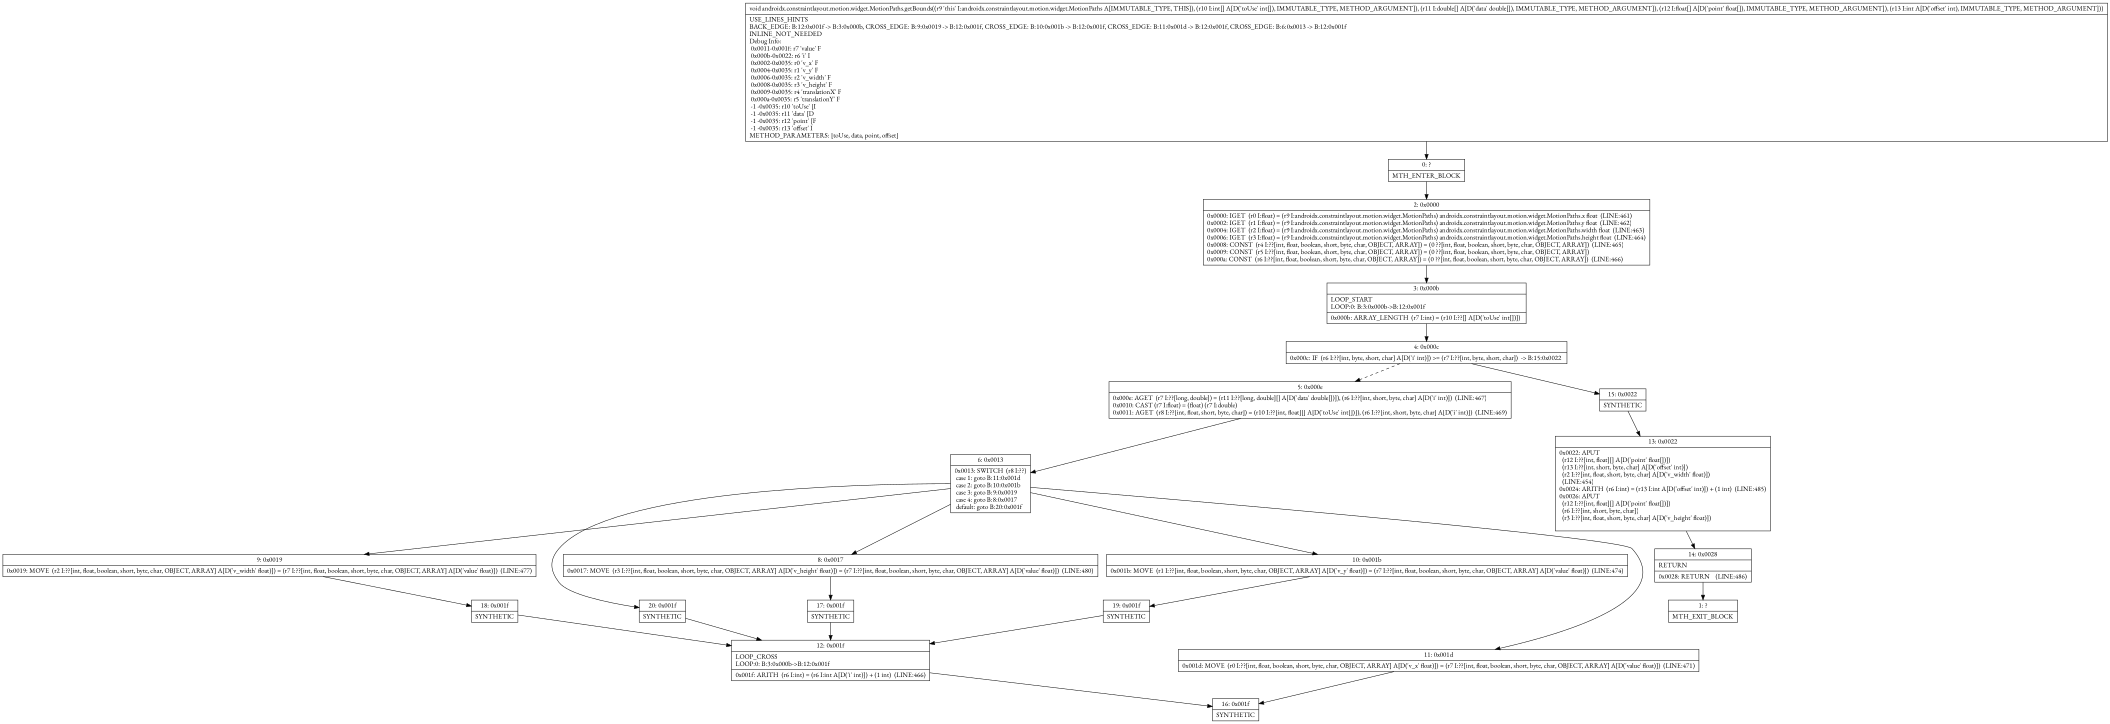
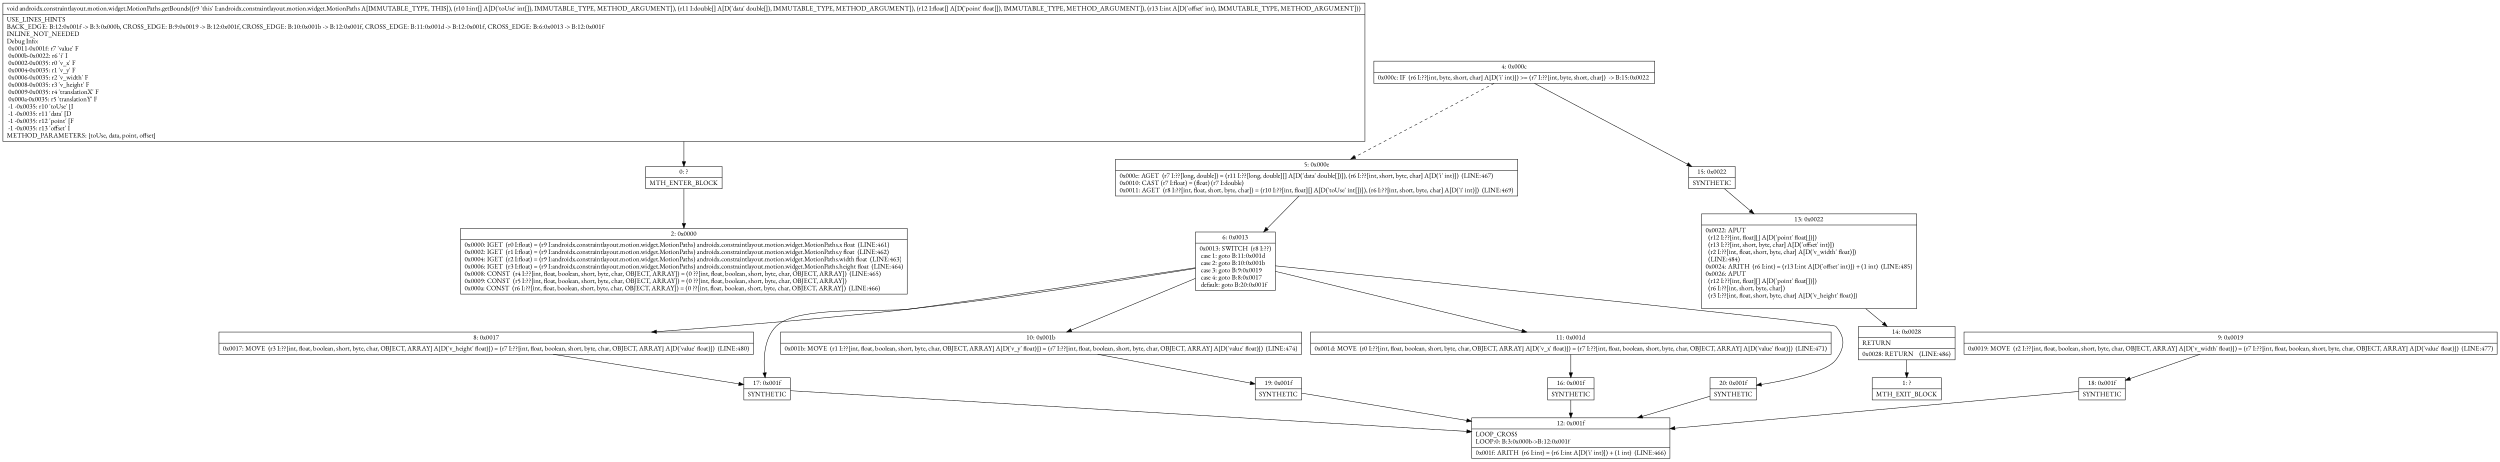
  digraph {
    fontname="EB Garamond"
    node [fontname="EB Garamond" shape=record]
    edge [fontname="EB Garamond"]
    n1 [label="{0\:\ ?|MTH_ENTER_BLOCK\l}"]
    n2 [label="{2\:\ 0x0000|0x0000: IGET  (r0 I:float) = (r9 I:androidx.constraintlayout.motion.widget.MotionPaths) androidx.constraintlayout.motion.widget.MotionPaths.x float  (LINE:461)\l0x0002: IGET  (r1 I:float) = (r9 I:androidx.constraintlayout.motion.widget.MotionPaths) androidx.constraintlayout.motion.widget.MotionPaths.y float  (LINE:462)\l0x0004: IGET  (r2 I:float) = (r9 I:androidx.constraintlayout.motion.widget.MotionPaths) androidx.constraintlayout.motion.widget.MotionPaths.width float  (LINE:463)\l0x0006: IGET  (r3 I:float) = (r9 I:androidx.constraintlayout.motion.widget.MotionPaths) androidx.constraintlayout.motion.widget.MotionPaths.height float  (LINE:464)\l0x0008: CONST  (r4 I:??[int, float, boolean, short, byte, char, OBJECT, ARRAY]) = (0 ??[int, float, boolean, short, byte, char, OBJECT, ARRAY])  (LINE:465)\l0x0009: CONST  (r5 I:??[int, float, boolean, short, byte, char, OBJECT, ARRAY]) = (0 ??[int, float, boolean, short, byte, char, OBJECT, ARRAY]) \l0x000a: CONST  (r6 I:??[int, float, boolean, short, byte, char, OBJECT, ARRAY]) = (0 ??[int, float, boolean, short, byte, char, OBJECT, ARRAY])  (LINE:466)\l}"]
-   n3 [label="{3\:\ 0x000b|LOOP_START\lLOOP:0: B:3:0x000b\-\>B:12:0x001f\l|0x000b: ARRAY_LENGTH  (r7 I:int) = (r10 I:??[] A[D('toUse' int[])]) \l}"]
    n4 [label="{4\:\ 0x000c|0x000c: IF  (r6 I:??[int, byte, short, char] A[D('i' int)]) \>= (r7 I:??[int, byte, short, char])  \-\> B:15:0x0022 \l}"]
    n5 [label="{5\:\ 0x000e|0x000e: AGET  (r7 I:??[long, double]) = (r11 I:??[long, double][] A[D('data' double[])]), (r6 I:??[int, short, byte, char] A[D('i' int)])  (LINE:467)\l0x0010: CAST (r7 I:float) = (float) (r7 I:double) \l0x0011: AGET  (r8 I:??[int, float, short, byte, char]) = (r10 I:??[int, float][] A[D('toUse' int[])]), (r6 I:??[int, short, byte, char] A[D('i' int)])  (LINE:469)\l}"]
    n6 [label="{15\:\ 0x0022|SYNTHETIC\l}"]
    n7 [label="{6\:\ 0x0013|0x0013: SWITCH  (r8 I:??)\l case 1: goto B:11:0x001d\l case 2: goto B:10:0x001b\l case 3: goto B:9:0x0019\l case 4: goto B:8:0x0017\l default: goto B:20:0x001f \l}"]
-   n8 [label="{13\:\ 0x0022|0x0022: APUT  \l  (r12 I:??[int, float][] A[D('point' float[])])\l  (r13 I:??[int, short, byte, char] A[D('offset' int)])\l  (r2 I:??[int, float, short, byte, char] A[D('v_width' float)])\l  (LINE:454)\l0x0024: ARITH  (r6 I:int) = (r13 I:int A[D('offset' int)]) + (1 int)  (LINE:485)\l0x0026: APUT  \l  (r12 I:??[int, float][] A[D('point' float[])])\l  (r6 I:??[int, short, byte, char])\l  (r3 I:??[int, float, short, byte, char] A[D('v_height' float)])\l \l}"]
+   n8 [label="{13\:\ 0x0022|0x0022: APUT  \l  (r12 I:??[int, float][] A[D('point' float[])])\l  (r13 I:??[int, short, byte, char] A[D('offset' int)])\l  (r2 I:??[int, float, short, byte, char] A[D('v_width' float)])\l  (LINE:484)\l0x0024: ARITH  (r6 I:int) = (r13 I:int A[D('offset' int)]) + (1 int)  (LINE:485)\l0x0026: APUT  \l  (r12 I:??[int, float][] A[D('point' float[])])\l  (r6 I:??[int, short, byte, char])\l  (r3 I:??[int, float, short, byte, char] A[D('v_height' float)])\l \l}"]
    n9 [label="{8\:\ 0x0017|0x0017: MOVE  (r3 I:??[int, float, boolean, short, byte, char, OBJECT, ARRAY] A[D('v_height' float)]) = (r7 I:??[int, float, boolean, short, byte, char, OBJECT, ARRAY] A[D('value' float)])  (LINE:480)\l}"]
    n10 [label="{9\:\ 0x0019|0x0019: MOVE  (r2 I:??[int, float, boolean, short, byte, char, OBJECT, ARRAY] A[D('v_width' float)]) = (r7 I:??[int, float, boolean, short, byte, char, OBJECT, ARRAY] A[D('value' float)])  (LINE:477)\l}"]
    n11 [label="{10\:\ 0x001b|0x001b: MOVE  (r1 I:??[int, float, boolean, short, byte, char, OBJECT, ARRAY] A[D('v_y' float)]) = (r7 I:??[int, float, boolean, short, byte, char, OBJECT, ARRAY] A[D('value' float)])  (LINE:474)\l}"]
    n12 [label="{11\:\ 0x001d|0x001d: MOVE  (r0 I:??[int, float, boolean, short, byte, char, OBJECT, ARRAY] A[D('v_x' float)]) = (r7 I:??[int, float, boolean, short, byte, char, OBJECT, ARRAY] A[D('value' float)])  (LINE:471)\l}"]
    n13 [label="{20\:\ 0x001f|SYNTHETIC\l}"]
    n14 [label="{17\:\ 0x001f|SYNTHETIC\l}"]
    n15 [label="{18\:\ 0x001f|SYNTHETIC\l}"]
    n16 [label="{19\:\ 0x001f|SYNTHETIC\l}"]
    n17 [label="{16\:\ 0x001f|SYNTHETIC\l}"]
    n18 [label="{12\:\ 0x001f|LOOP_CROSS\lLOOP:0: B:3:0x000b\-\>B:12:0x001f\l|0x001f: ARITH  (r6 I:int) = (r6 I:int A[D('i' int)]) + (1 int)  (LINE:466)\l}"]
    n19 [label="{14\:\ 0x0028|RETURN\l|0x0028: RETURN    (LINE:486)\l}"]
    n20 [label="{1\:\ ?|MTH_EXIT_BLOCK\l}"]
    n21 [label="{void androidx.constraintlayout.motion.widget.MotionPaths.getBounds((r9 'this' I:androidx.constraintlayout.motion.widget.MotionPaths A[IMMUTABLE_TYPE, THIS]), (r10 I:int[] A[D('toUse' int[]), IMMUTABLE_TYPE, METHOD_ARGUMENT]), (r11 I:double[] A[D('data' double[]), IMMUTABLE_TYPE, METHOD_ARGUMENT]), (r12 I:float[] A[D('point' float[]), IMMUTABLE_TYPE, METHOD_ARGUMENT]), (r13 I:int A[D('offset' int), IMMUTABLE_TYPE, METHOD_ARGUMENT]))  | USE_LINES_HINTS\lBACK_EDGE: B:12:0x001f \-\> B:3:0x000b, CROSS_EDGE: B:9:0x0019 \-\> B:12:0x001f, CROSS_EDGE: B:10:0x001b \-\> B:12:0x001f, CROSS_EDGE: B:11:0x001d \-\> B:12:0x001f, CROSS_EDGE: B:6:0x0013 \-\> B:12:0x001f\lINLINE_NOT_NEEDED\lDebug Info:\l  0x0011\-0x001f: r7 'value' F\l  0x000b\-0x0022: r6 'i' I\l  0x0002\-0x0035: r0 'v_x' F\l  0x0004\-0x0035: r1 'v_y' F\l  0x0006\-0x0035: r2 'v_width' F\l  0x0008\-0x0035: r3 'v_height' F\l  0x0009\-0x0035: r4 'translationX' F\l  0x000a\-0x0035: r5 'translationY' F\l  \-1 \-0x0035: r10 'toUse' [I\l  \-1 \-0x0035: r11 'data' [D\l  \-1 \-0x0035: r12 'point' [F\l  \-1 \-0x0035: r13 'offset' I\lMETHOD_PARAMETERS: [toUse, data, point, offset]\l}"]
    n1 -> n2
-   n2 -> n3
-   n3 -> n4
    n4 -> n5 [style=dashed]
    n4 -> n6
    n5 -> n7
    n6 -> n8
    n7 -> n9
-   n7 -> n10
+   n7 -> n14
    n7 -> n11
    n7 -> n12
    n7 -> n13
    n8 -> n19
    n9 -> n14
    n10 -> n15
    n11 -> n16
    n12 -> n17
    n13 -> n18
    n14 -> n18
    n15 -> n18
    n16 -> n18
-   n18 -> n17
+   n17 -> n18
    n19 -> n20
    n21 -> n1
  }
